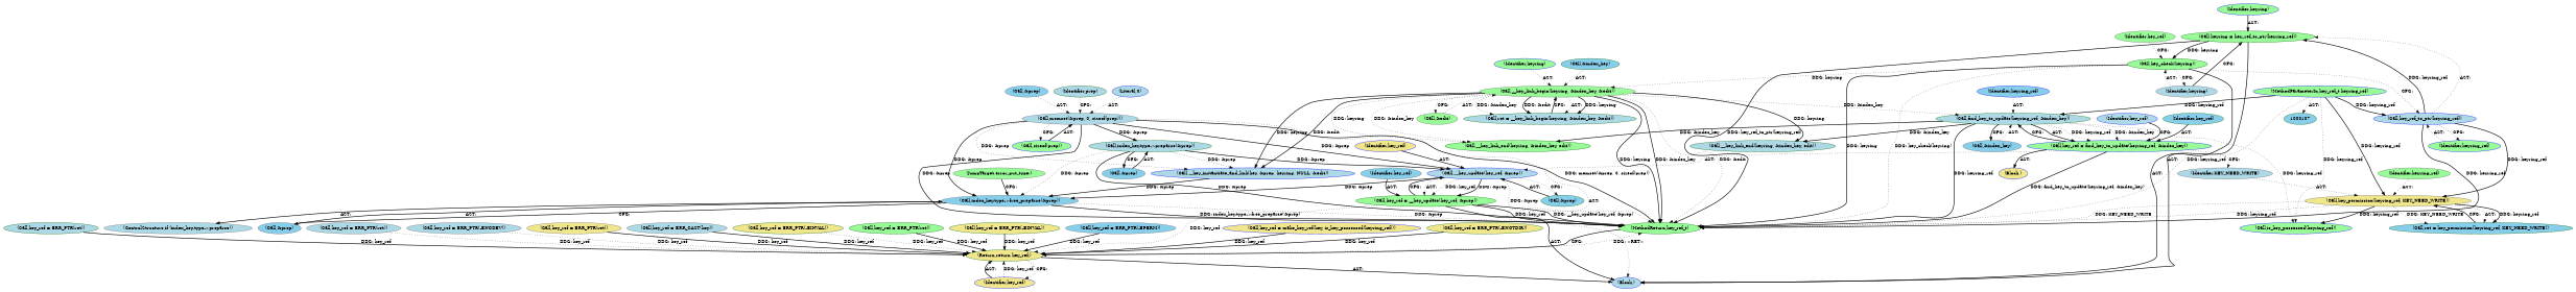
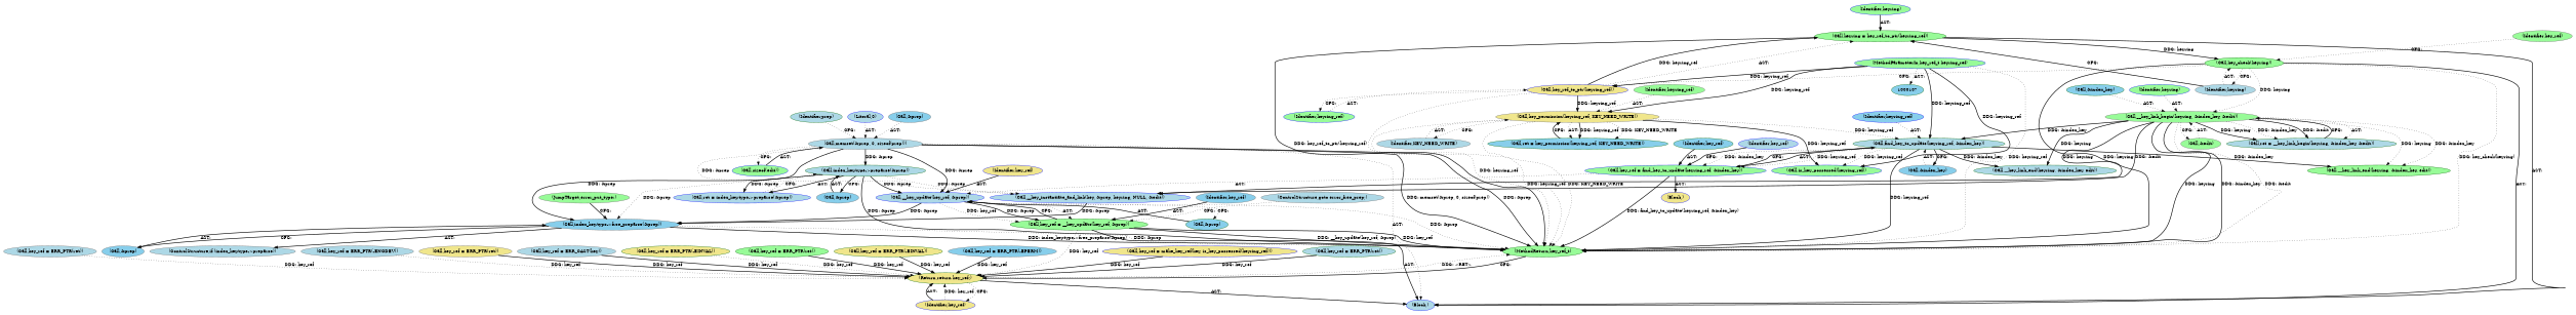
  digraph {
    node [color=gray40 fillcolor=lightblue style=filled]
    edge [style=bold]
    n1 [color=blue label="(Call,__key_update(key_ref, &prep))"]
    n2 [fillcolor=skyblue label="(Call,index_key.type->free_preparse(&prep))"]
    n3 [color=darkgreen fillcolor=palegreen label="(Call,key_ref = __key_update(key_ref, &prep))"]
    n4 [color=darkgreen fillcolor=palegreen label="(MethodReturn,key_ref_t)"]
    n5 [color=darkgreen fillcolor=skyblue label="(Call,&prep)"]
    n6 [fillcolor=skyblue label="(Call,&prep)"]
    n7 [label="(ControlStructure,if (index_key.type->preparse))"]
    n8 [color=blue label="(Block,)"]
    n9 [color=darkgreen fillcolor=khaki label="(Return,return key_ref;)"]
    n10 [color=blue fillcolor=palegreen label="(Call,key_ref = find_key_to_update(keyring_ref, &index_key))"]
    n11 [color=darkgreen label="(Call,find_key_to_update(keyring_ref, &index_key))"]
    n12 [color=blue fillcolor=khaki label="(Block,)"]
    n13 [fillcolor=skyblue label="(Call,&index_key)"]
    n14 [color=darkgreen fillcolor=palegreen label="(Call,__key_link_end(keyring, &index_key, edit))"]
    n15 [color=darkgreen label="(Call,__key_link_end(keyring, &index_key, edit))"]
    n16 [color=blue fillcolor=palegreen label="(Call,is_key_possessed(keyring_ref))"]
    n17 [fillcolor=khaki label="(Call,key_permission(keyring_ref, KEY_NEED_WRITE))"]
    n18 [color=darkgreen fillcolor=skyblue label="(Call,ret = key_permission(keyring_ref, KEY_NEED_WRITE))"]
    n19 [label="(Identifier,KEY_NEED_WRITE)"]
-   n20 [color=blue label="(Call,key_ref_to_ptr(keyring_ref))"]
+   n20 [color=blue fillcolor=khaki label="(Call,key_ref_to_ptr(keyring_ref))"]
    n21 [color=darkgreen fillcolor=palegreen label="(Call,keyring = key_ref_to_ptr(keyring_ref))"]
    n22 [color=blue fillcolor=palegreen label="(Identifier,keyring_ref)"]
    n23 [color=darkgreen fillcolor=palegreen label="(Call,key_check(keyring))"]
    n24 [color=blue fillcolor=palegreen label="(MethodParameterIn,key_ref_t keyring_ref)"]
    1000107 [color=darkgreen fillcolor=skyblue]
    n26 [fillcolor=palegreen label="(Call,__key_link_begin(keyring, &index_key, &edit))"]
    n27 [fillcolor=palegreen label="(Call,&edit)"]
    n28 [color=blue label="(Call,__key_instantiate_and_link(key, &prep, keyring, NULL, &edit))"]
    n29 [color=darkgreen label="(Call,ret = __key_link_begin(keyring, &index_key, &edit))"]
    n30 [label="(Identifier,keyring)"]
    n31 [label="(Call,memset(&prep, 0, sizeof(prep)))"]
    n32 [color=darkgreen label="(Call,index_key.type->preparse(&prep))"]
-   n33 [color=blue fillcolor=palegreen label="(Call,sizeof(prep))"]
+   n33 [color=blue fillcolor=palegreen label="(Call,sizeof(edit))"]
+   n34 [color=blue label="(Call,ret = index_key.type->preparse(&prep))"]
    n35 [fillcolor=skyblue label="(Call,&prep)"]
    n36 [color=blue fillcolor=khaki label="(Identifier,key_ref)"]
    n37 [fillcolor=palegreen label="(Identifier,keyring_ref)"]
    n38 [fillcolor=skyblue label="(Call,key_ref = ERR_PTR(-EPERM))"]
    n39 [color=blue fillcolor=khaki label="(Call,key_ref = make_key_ref(key, is_key_possessed(keyring_ref)))"]
    n40 [fillcolor=palegreen label="(JumpTarget,error_put_type:)"]
    n41 [fillcolor=skyblue label="(Call,&prep)"]
-   n42 [color=darkgreen fillcolor=khaki label="(Call,key_ref = ERR_PTR(-ENOTDIR))"]
    n43 [fillcolor=skyblue label="(Identifier,key_ref)"]
    n44 [color=darkgreen label="(Call,key_ref = ERR_PTR(ret))"]
    n45 [label="(Call,key_ref = ERR_PTR(ret))"]
    n46 [label="(Call,key_ref = ERR_PTR(-ENODEV))"]
    n47 [fillcolor=palegreen label="(Identifier,key_ref)"]
    n48 [color=darkgreen label="(Identifier,prep)"]
    n49 [fillcolor=khaki label="(Call,key_ref = ERR_PTR(ret))"]
    n50 [color=blue fillcolor=palegreen label="(Identifier,keyring)"]
    n51 [label="(Call,key_ref = ERR_CAST(key))"]
    n52 [color=darkgreen fillcolor=skyblue label="(Identifier,key_ref)"]
    n53 [color=blue fillcolor=skyblue label="(Identifier,keyring_ref)"]
    n54 [color=blue fillcolor=khaki label="(Identifier,key_ref)"]
    n55 [color=darkgreen fillcolor=skyblue label="(Call,&index_key)"]
+   n56 [label="(ControlStructure,goto error_free_prep;)"]
    n57 [color=blue label="(Identifier,key_ref)"]
    n58 [color=darkgreen fillcolor=khaki label="(Call,key_ref = ERR_PTR(-EINVAL))"]
    n59 [color=darkgreen fillcolor=palegreen label="(Call,key_ref = ERR_PTR(ret))"]
    n60 [color=blue fillcolor=palegreen label="(Identifier,keyring)"]
    n61 [color=blue label="(Literal,0)"]
    n62 [color=darkgreen fillcolor=khaki label="(Call,key_ref = ERR_PTR(-EINVAL))"]
    n1 -> n2 [label="DDG: &prep"]
    n1 -> n3 [label="AST: " style=dotted]
    n1 -> n3 [label="DDG: key_ref" style=dotted]
    n1 -> n3 [label="DDG: &prep"]
    n1 -> n4 [label="DDG: &prep" style=dotted]
    n1 -> n5 [label="CFG: " style=dotted]
    n2 -> n4 [label="DDG: index_key.type->free_preparse(&prep)"]
    n2 -> n4 [label="DDG: &prep" style=dotted]
    n2 -> n6 [label="CFG: "]
    n2 -> n7 [label="AST: "]
    n3 -> n1 [label="CFG: "]
    n3 -> n4 [label="DDG: __key_update(key_ref, &prep)"]
    n3 -> n4 [label="DDG: key_ref"]
    n3 -> n8 [label="AST: "]
    n3 -> n9 [label="DDG: key_ref" style=dotted]
    n4 -> n9 [label="CFG: "]
    n5 -> n1 [label="AST: "]
    n6 -> n2 [label="AST: "]
    n9 -> n4 [label="DDG: <RET>" style=dotted]
    n9 -> n8 [label="AST: "]
    n9 -> n36 [label="CFG: " style=dotted]
    n10 -> n1 [label="AST: " style=dotted]
    n10 -> n4 [label="DDG: find_key_to_update(keyring_ref, &index_key)"]
    n10 -> n11 [label="CFG: "]
    n10 -> n12 [label="AST: "]
    n11 -> n4 [label="DDG: keyring_ref"]
    n11 -> n10 [label="AST: "]
    n11 -> n10 [label="DDG: keyring_ref" style=dotted]
    n11 -> n10 [label="DDG: &index_key" style=dotted]
    n11 -> n13 [label="CFG: "]
    n11 -> n14 [label="DDG: &index_key"]
    n11 -> n15 [label="DDG: &index_key"]
    n11 -> n16 [label="DDG: keyring_ref" style=dotted]
    n13 -> n11 [label="AST: " style=dotted]
    n17 -> n4 [label="DDG: keyring_ref" style=dotted]
    n17 -> n4 [label="DDG: KEY_NEED_WRITE" style=dotted]
+   n17 -> n11 [label="DDG: keyring_ref" style=dotted]
    n17 -> n16 [label="DDG: keyring_ref"]
    n17 -> n18 [label="AST: " style=dotted]
    n17 -> n18 [label="DDG: keyring_ref"]
    n17 -> n18 [label="DDG: KEY_NEED_WRITE" style=dotted]
-   n10 -> n19 [label="CFG: " style=dotted]
+   n17 -> n19 [label="CFG: " style=dotted]
    n18 -> n17 [label="CFG: "]
    n19 -> n17 [label="AST: " style=dotted]
-   n20 -> n4 [label="DDG: keyring_ref"]
+   n20 -> n4 [label="DDG: keyring_ref" style=dotted]
    n20 -> n17 [label="DDG: keyring_ref"]
    n20 -> n21 [label="AST: " style=dotted]
    n20 -> n21 [label="DDG: keyring_ref"]
    n20 -> n22 [label="CFG: " style=dotted]
    n21 -> n4 [label="DDG: key_ref_to_ptr(keyring_ref)"]
    n21 -> n8 [label="AST: "]
    n21 -> n23 [label="DDG: keyring"]
    n22 -> n20 [label="AST: " style=dotted]
    n23 -> n4 [label="DDG: keyring"]
    n23 -> n4 [label="DDG: key_check(keyring)" style=dotted]
    n23 -> n8 [label="AST: "]
    n23 -> n20 [label="CFG: " style=dotted]
    n23 -> n26 [label="DDG: keyring" style=dotted]
    n23 -> n30 [label="CFG: " style=dotted]
    n24 -> n4 [label="DDG: keyring_ref" style=dotted]
    n24 -> n11 [label="DDG: keyring_ref"]
-   n24 -> n16 [label="DDG: keyring_ref" style=dotted]
+   n24 -> n16 [label="DDG: keyring_ref"]
    n24 -> n17 [label="DDG: keyring_ref"]
    n24 -> n20 [label="DDG: keyring_ref"]
    n24 -> 1000107 [label="AST: " style=dotted]
    n26 -> n4 [label="DDG: keyring"]
    n26 -> n4 [label="DDG: &index_key"]
    n26 -> n4 [label="DDG: &edit" style=dotted]
-   n26 -> n11 [label="DDG: &index_key" style=dotted]
+   n26 -> n11 [label="DDG: &index_key"]
    n26 -> n14 [label="DDG: keyring" style=dotted]
    n26 -> n14 [label="DDG: &index_key" style=dotted]
    n26 -> n15 [label="DDG: keyring"]
    n26 -> n27 [label="CFG: " style=dotted]
    n26 -> n28 [label="DDG: keyring"]
    n26 -> n28 [label="DDG: &edit"]
    n26 -> n29 [label="AST: " style=dotted]
    n26 -> n29 [label="DDG: keyring"]
    n26 -> n29 [label="DDG: &index_key" style=dotted]
    n26 -> n29 [label="DDG: &edit"]
    n27 -> n26 [label="AST: " style=dotted]
    n28 -> n2 [label="DDG: &prep"]
    n29 -> n26 [label="CFG: "]
    n30 -> n21 [label="CFG: "]
    n30 -> n23 [label="AST: " style=dotted]
    n31 -> n1 [label="DDG: &prep"]
    n31 -> n2 [label="DDG: &prep"]
    n31 -> n4 [label="DDG: &prep"]
    n31 -> n4 [label="DDG: memset(&prep, 0, sizeof(prep))"]
    n31 -> n8 [label="AST: " style=dotted]
    n31 -> n28 [label="DDG: &prep" style=dotted]
    n31 -> n32 [label="DDG: &prep"]
    n31 -> n33 [label="CFG: " style=dotted]
    n32 -> n1 [label="DDG: &prep"]
    n32 -> n2 [label="DDG: &prep" style=dotted]
    n32 -> n4 [label="DDG: &prep"]
    n32 -> n28 [label="DDG: &prep" style=dotted]
+   n32 -> n34 [label="AST: "]
+   n32 -> n34 [label="DDG: &prep"]
    n32 -> n35 [label="CFG: "]
    n33 -> n31 [label="AST: "]
+   n34 -> n32 [label="CFG: " style=dotted]
    n35 -> n32 [label="AST: "]
    n36 -> n9 [label="AST: "]
    n36 -> n9 [label="DDG: key_ref" style=dotted]
    n37 -> n17 [label="AST: " style=dotted]
    n38 -> n9 [label="DDG: key_ref"]
    n39 -> n9 [label="DDG: key_ref"]
    n40 -> n2 [label="CFG: "]
    n41 -> n31 [label="AST: " style=dotted]
-   n42 -> n9 [label="DDG: key_ref"]
    n43 -> n3 [label="AST: "]
    n44 -> n9 [label="DDG: key_ref"]
    n45 -> n9 [label="DDG: key_ref" style=dotted]
    n46 -> n9 [label="DDG: key_ref" style=dotted]
    n47 -> n23 [label="CFG: " style=dotted]
    n48 -> n31 [label="CFG: " style=dotted]
    n49 -> n9 [label="DDG: key_ref"]
    n50 -> n26 [label="AST: " style=dotted]
    n51 -> n9 [label="DDG: key_ref"]
    n52 -> n10 [label="AST: "]
    n53 -> n11 [label="AST: " style=dotted]
    n54 -> n1 [label="AST: "]
    n55 -> n26 [label="AST: " style=dotted]
+   n56 -> n3 [label="CFG: " style=dotted]
    n57 -> n10 [label="CFG: "]
    n58 -> n9 [label="DDG: key_ref" style=dotted]
    n59 -> n9 [label="DDG: key_ref"]
    n60 -> n21 [label="AST: "]
    n61 -> n31 [label="AST: " style=dotted]
    n62 -> n9 [label="DDG: key_ref"]
  }
